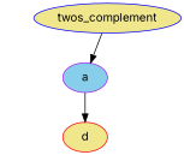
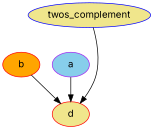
  strict digraph {
    fontname=Inter
    node [color=red complexity=5 fillcolor=khaki fontname=Inter importance=0.406249862794 rank=0.0812499725589 style=filled]
    edge [fontname=Inter]
    a [color=purple fillcolor=skyblue]
    d [complexity=0 importance=0.281249784391 rank=0.0]
+   b [fillcolor=orange]
    twos_complement [color=blue]
    a -> d
-   twos_complement -> a
+   b -> d
+   twos_complement -> d
  }
